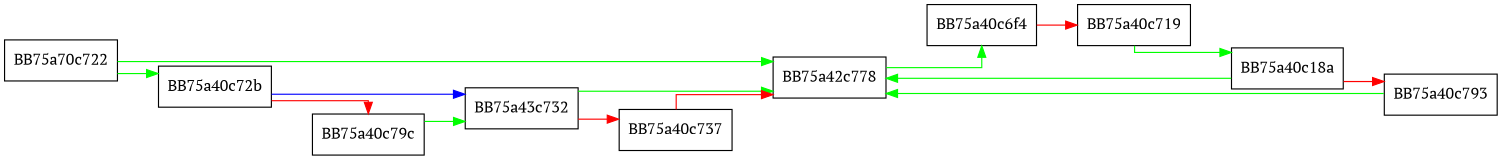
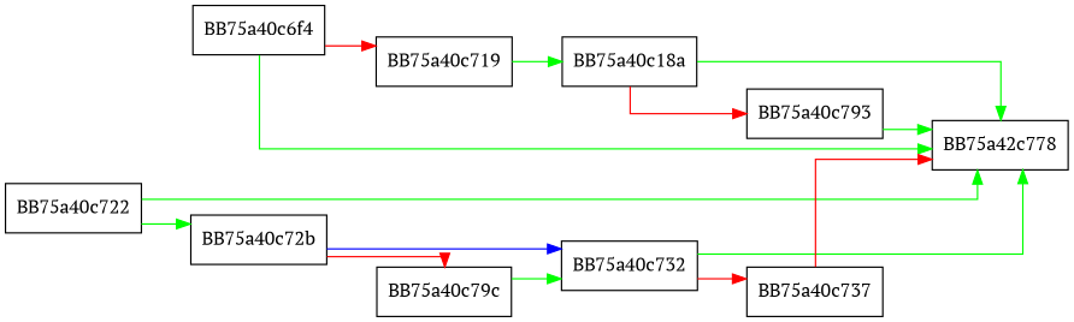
  digraph {
    fontname="PT Serif"
    rankdir=LR
    splines=ortho
    node [fontname="PT Serif" shape=box]
    edge [color=green fontname="PT Serif"]
    n1 [label=BB75a42c778]
    BB75a40c6f4
    BB75a40c719
    n4 [label=BB75a40c18a]
    BB75a40c793
-   BB75a40c722 [label=BB75a70c722]
+   BB75a40c722
    BB75a40c72b
-   BB75a40c732 [label=BB75a43c732]
+   BB75a40c732
    BB75a40c79c
    BB75a40c737
-   n1 -> BB75a40c6f4
+   BB75a40c6f4 -> n1
    BB75a40c6f4 -> BB75a40c719 [color=red]
    BB75a40c719 -> n4
    n4 -> n1
    n4 -> BB75a40c793 [color=red]
    BB75a40c793 -> n1
    BB75a40c722 -> n1
    BB75a40c722 -> BB75a40c72b
    BB75a40c72b -> BB75a40c732 [color=blue]
    BB75a40c72b -> BB75a40c79c [color=red]
    BB75a40c732 -> n1
    BB75a40c732 -> BB75a40c737 [color=red]
    BB75a40c79c -> BB75a40c732
    BB75a40c737 -> n1 [color=red]
  }
